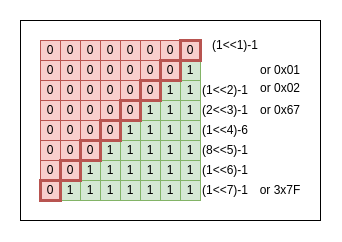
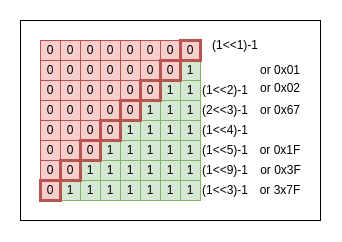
  <mxCell id="0" />
  <mxCell id="1" parent="0" />
  <mxCell id="2" value="" style="rounded=0;whiteSpace=wrap;html=1;" parent="1" vertex="1"><mxGeometry x="20" y="20" width="300" height="200" as="geometry" /></mxCell>
  <mxCell id="3" value="0" style="rounded=0;whiteSpace=wrap;html=1;fillColor=#f8cecc;strokeColor=#b85450;" parent="1" vertex="1"><mxGeometry x="80" y="40" width="20" height="20" as="geometry" /></mxCell>
  <mxCell id="4" value="0" style="rounded=0;whiteSpace=wrap;html=1;fillColor=#f8cecc;strokeColor=#b85450;" parent="1" vertex="1"><mxGeometry x="100" y="40" width="20" height="20" as="geometry" /></mxCell>
  <mxCell id="5" value="0" style="rounded=0;whiteSpace=wrap;html=1;fillColor=#f8cecc;strokeColor=#b85450;" parent="1" vertex="1"><mxGeometry x="120" y="40" width="20" height="20" as="geometry" /></mxCell>
  <mxCell id="6" value="0" style="rounded=0;whiteSpace=wrap;html=1;fillColor=#f8cecc;strokeColor=#b85450;" parent="1" vertex="1"><mxGeometry x="140" y="40" width="20" height="20" as="geometry" /></mxCell>
  <mxCell id="7" value="0" style="rounded=0;whiteSpace=wrap;html=1;fillColor=#f8cecc;strokeColor=#b85450;" parent="1" vertex="1"><mxGeometry x="160" y="40" width="20" height="20" as="geometry" /></mxCell>
  <mxCell id="8" value="0" style="rounded=0;whiteSpace=wrap;html=1;fillColor=#f8cecc;strokeColor=#b85450;" parent="1" vertex="1"><mxGeometry x="40" y="60" width="20" height="20" as="geometry" /></mxCell>
  <mxCell id="9" value="0" style="rounded=0;whiteSpace=wrap;html=1;fillColor=#f8cecc;strokeColor=#b85450;" parent="1" vertex="1"><mxGeometry x="60" y="60" width="20" height="20" as="geometry" /></mxCell>
  <mxCell id="10" value="0" style="rounded=0;whiteSpace=wrap;html=1;fillColor=#f8cecc;strokeColor=#b85450;" parent="1" vertex="1"><mxGeometry x="80" y="60" width="20" height="20" as="geometry" /></mxCell>
  <mxCell id="11" value="0" style="rounded=0;whiteSpace=wrap;html=1;fillColor=#f8cecc;strokeColor=#b85450;" parent="1" vertex="1"><mxGeometry x="100" y="60" width="20" height="20" as="geometry" /></mxCell>
  <mxCell id="12" value="0" style="rounded=0;whiteSpace=wrap;html=1;fillColor=#f8cecc;strokeColor=#b85450;" parent="1" vertex="1"><mxGeometry x="120" y="60" width="20" height="20" as="geometry" /></mxCell>
  <mxCell id="13" value="0" style="rounded=0;whiteSpace=wrap;html=1;fillColor=#f8cecc;strokeColor=#b85450;" parent="1" vertex="1"><mxGeometry x="140" y="60" width="20" height="20" as="geometry" /></mxCell>
  <mxCell id="14" value="1" style="rounded=0;whiteSpace=wrap;html=1;fillColor=#d5e8d4;strokeColor=#82b366;" parent="1" vertex="1"><mxGeometry x="180" y="60" width="20" height="20" as="geometry" /></mxCell>
  <mxCell id="15" value="0" style="rounded=0;whiteSpace=wrap;html=1;fillColor=#f8cecc;strokeColor=#b85450;" parent="1" vertex="1"><mxGeometry x="40" y="80" width="20" height="20" as="geometry" /></mxCell>
  <mxCell id="16" value="0" style="rounded=0;whiteSpace=wrap;html=1;fillColor=#f8cecc;strokeColor=#b85450;" parent="1" vertex="1"><mxGeometry x="60" y="80" width="20" height="20" as="geometry" /></mxCell>
  <mxCell id="17" value="0" style="rounded=0;whiteSpace=wrap;html=1;fillColor=#f8cecc;strokeColor=#b85450;" parent="1" vertex="1"><mxGeometry x="80" y="80" width="20" height="20" as="geometry" /></mxCell>
  <mxCell id="18" value="0" style="rounded=0;whiteSpace=wrap;html=1;fillColor=#f8cecc;strokeColor=#b85450;" parent="1" vertex="1"><mxGeometry x="100" y="80" width="20" height="20" as="geometry" /></mxCell>
  <mxCell id="19" value="0" style="rounded=0;whiteSpace=wrap;html=1;fillColor=#f8cecc;strokeColor=#b85450;" parent="1" vertex="1"><mxGeometry x="120" y="80" width="20" height="20" as="geometry" /></mxCell>
  <mxCell id="20" value="1" style="rounded=0;whiteSpace=wrap;html=1;fillColor=#d5e8d4;strokeColor=#82b366;" parent="1" vertex="1"><mxGeometry x="160" y="80" width="20" height="20" as="geometry" /></mxCell>
  <mxCell id="21" value="1" style="rounded=0;whiteSpace=wrap;html=1;fillColor=#d5e8d4;strokeColor=#82b366;" parent="1" vertex="1"><mxGeometry x="180" y="80" width="20" height="20" as="geometry" /></mxCell>
  <mxCell id="22" value="0" style="rounded=0;whiteSpace=wrap;html=1;fillColor=#f8cecc;strokeColor=#b85450;" parent="1" vertex="1"><mxGeometry x="40" y="100" width="20" height="20" as="geometry" /></mxCell>
  <mxCell id="23" value="0" style="rounded=0;whiteSpace=wrap;html=1;fillColor=#f8cecc;strokeColor=#b85450;" parent="1" vertex="1"><mxGeometry x="60" y="100" width="20" height="20" as="geometry" /></mxCell>
  <mxCell id="24" value="0" style="rounded=0;whiteSpace=wrap;html=1;fillColor=#f8cecc;strokeColor=#b85450;" parent="1" vertex="1"><mxGeometry x="80" y="100" width="20" height="20" as="geometry" /></mxCell>
  <mxCell id="25" value="0" style="rounded=0;whiteSpace=wrap;html=1;fillColor=#f8cecc;strokeColor=#b85450;" parent="1" vertex="1"><mxGeometry x="100" y="100" width="20" height="20" as="geometry" /></mxCell>
  <mxCell id="26" value="1" style="rounded=0;whiteSpace=wrap;html=1;fillColor=#d5e8d4;strokeColor=#82b366;" parent="1" vertex="1"><mxGeometry x="140" y="100" width="20" height="20" as="geometry" /></mxCell>
  <mxCell id="27" value="1" style="rounded=0;whiteSpace=wrap;html=1;fillColor=#d5e8d4;strokeColor=#82b366;" parent="1" vertex="1"><mxGeometry x="160" y="100" width="20" height="20" as="geometry" /></mxCell>
  <mxCell id="28" value="1" style="rounded=0;whiteSpace=wrap;html=1;fillColor=#d5e8d4;strokeColor=#82b366;" parent="1" vertex="1"><mxGeometry x="180" y="100" width="20" height="20" as="geometry" /></mxCell>
  <mxCell id="29" value="0" style="rounded=0;whiteSpace=wrap;html=1;fillColor=#f8cecc;strokeColor=#b85450;" parent="1" vertex="1"><mxGeometry x="40" y="120" width="20" height="20" as="geometry" /></mxCell>
  <mxCell id="30" value="0" style="rounded=0;whiteSpace=wrap;html=1;fillColor=#f8cecc;strokeColor=#b85450;" parent="1" vertex="1"><mxGeometry x="60" y="120" width="20" height="20" as="geometry" /></mxCell>
  <mxCell id="31" value="0" style="rounded=0;whiteSpace=wrap;html=1;fillColor=#f8cecc;strokeColor=#b85450;" parent="1" vertex="1"><mxGeometry x="80" y="120" width="20" height="20" as="geometry" /></mxCell>
  <mxCell id="32" value="1" style="rounded=0;whiteSpace=wrap;html=1;fillColor=#d5e8d4;strokeColor=#82b366;" parent="1" vertex="1"><mxGeometry x="120" y="120" width="20" height="20" as="geometry" /></mxCell>
  <mxCell id="33" value="1" style="rounded=0;whiteSpace=wrap;html=1;fillColor=#d5e8d4;strokeColor=#82b366;" parent="1" vertex="1"><mxGeometry x="140" y="120" width="20" height="20" as="geometry" /></mxCell>
  <mxCell id="34" value="1" style="rounded=0;whiteSpace=wrap;html=1;fillColor=#d5e8d4;strokeColor=#82b366;" parent="1" vertex="1"><mxGeometry x="160" y="120" width="20" height="20" as="geometry" /></mxCell>
  <mxCell id="35" value="1" style="rounded=0;whiteSpace=wrap;html=1;fillColor=#d5e8d4;strokeColor=#82b366;" parent="1" vertex="1"><mxGeometry x="180" y="120" width="20" height="20" as="geometry" /></mxCell>
  <mxCell id="36" value="0" style="rounded=0;whiteSpace=wrap;html=1;fillColor=#f8cecc;strokeColor=#b85450;" parent="1" vertex="1"><mxGeometry x="40" y="140" width="20" height="20" as="geometry" /></mxCell>
  <mxCell id="37" value="0" style="rounded=0;whiteSpace=wrap;html=1;fillColor=#f8cecc;strokeColor=#b85450;" parent="1" vertex="1"><mxGeometry x="60" y="140" width="20" height="20" as="geometry" /></mxCell>
  <mxCell id="38" value="1" style="rounded=0;whiteSpace=wrap;html=1;fillColor=#d5e8d4;strokeColor=#82b366;" parent="1" vertex="1"><mxGeometry x="100" y="140" width="20" height="20" as="geometry" /></mxCell>
  <mxCell id="39" value="1" style="rounded=0;whiteSpace=wrap;html=1;fillColor=#d5e8d4;strokeColor=#82b366;" parent="1" vertex="1"><mxGeometry x="120" y="140" width="20" height="20" as="geometry" /></mxCell>
  <mxCell id="40" value="1" style="rounded=0;whiteSpace=wrap;html=1;fillColor=#d5e8d4;strokeColor=#82b366;" parent="1" vertex="1"><mxGeometry x="140" y="140" width="20" height="20" as="geometry" /></mxCell>
  <mxCell id="41" value="1" style="rounded=0;whiteSpace=wrap;html=1;fillColor=#d5e8d4;strokeColor=#82b366;" parent="1" vertex="1"><mxGeometry x="160" y="140" width="20" height="20" as="geometry" /></mxCell>
  <mxCell id="42" value="1" style="rounded=0;whiteSpace=wrap;html=1;fillColor=#d5e8d4;strokeColor=#82b366;" parent="1" vertex="1"><mxGeometry x="180" y="140" width="20" height="20" as="geometry" /></mxCell>
  <mxCell id="43" value="0" style="rounded=0;whiteSpace=wrap;html=1;fillColor=#f8cecc;strokeColor=#b85450;" parent="1" vertex="1"><mxGeometry x="40" y="160" width="20" height="20" as="geometry" /></mxCell>
  <mxCell id="44" value="1" style="rounded=0;whiteSpace=wrap;html=1;fillColor=#d5e8d4;strokeColor=#82b366;" parent="1" vertex="1"><mxGeometry x="80" y="160" width="20" height="20" as="geometry" /></mxCell>
  <mxCell id="45" value="1" style="rounded=0;whiteSpace=wrap;html=1;fillColor=#d5e8d4;strokeColor=#82b366;" parent="1" vertex="1"><mxGeometry x="100" y="160" width="20" height="20" as="geometry" /></mxCell>
  <mxCell id="46" value="1" style="rounded=0;whiteSpace=wrap;html=1;fillColor=#d5e8d4;strokeColor=#82b366;" parent="1" vertex="1"><mxGeometry x="120" y="160" width="20" height="20" as="geometry" /></mxCell>
  <mxCell id="47" value="1" style="rounded=0;whiteSpace=wrap;html=1;fillColor=#d5e8d4;strokeColor=#82b366;" parent="1" vertex="1"><mxGeometry x="140" y="160" width="20" height="20" as="geometry" /></mxCell>
  <mxCell id="48" value="1" style="rounded=0;whiteSpace=wrap;html=1;fillColor=#d5e8d4;strokeColor=#82b366;" parent="1" vertex="1"><mxGeometry x="160" y="160" width="20" height="20" as="geometry" /></mxCell>
  <mxCell id="49" value="1" style="rounded=0;whiteSpace=wrap;html=1;fillColor=#d5e8d4;strokeColor=#82b366;" parent="1" vertex="1"><mxGeometry x="180" y="160" width="20" height="20" as="geometry" /></mxCell>
  <mxCell id="50" value="1" style="rounded=0;whiteSpace=wrap;html=1;fillColor=#d5e8d4;strokeColor=#82b366;" parent="1" vertex="1"><mxGeometry x="60" y="180" width="20" height="20" as="geometry" /></mxCell>
  <mxCell id="51" value="1" style="rounded=0;whiteSpace=wrap;html=1;fillColor=#d5e8d4;strokeColor=#82b366;" parent="1" vertex="1"><mxGeometry x="80" y="180" width="20" height="20" as="geometry" /></mxCell>
  <mxCell id="52" value="1" style="rounded=0;whiteSpace=wrap;html=1;fillColor=#d5e8d4;strokeColor=#82b366;" parent="1" vertex="1"><mxGeometry x="100" y="180" width="20" height="20" as="geometry" /></mxCell>
  <mxCell id="53" value="1" style="rounded=0;whiteSpace=wrap;html=1;fillColor=#d5e8d4;strokeColor=#82b366;" parent="1" vertex="1"><mxGeometry x="120" y="180" width="20" height="20" as="geometry" /></mxCell>
  <mxCell id="54" value="1" style="rounded=0;whiteSpace=wrap;html=1;fillColor=#d5e8d4;strokeColor=#82b366;" parent="1" vertex="1"><mxGeometry x="140" y="180" width="20" height="20" as="geometry" /></mxCell>
  <mxCell id="55" value="1" style="rounded=0;whiteSpace=wrap;html=1;fillColor=#d5e8d4;strokeColor=#82b366;" parent="1" vertex="1"><mxGeometry x="160" y="180" width="20" height="20" as="geometry" /></mxCell>
  <mxCell id="56" value="1" style="rounded=0;whiteSpace=wrap;html=1;fillColor=#d5e8d4;strokeColor=#82b366;" parent="1" vertex="1"><mxGeometry x="180" y="180" width="20" height="20" as="geometry" /></mxCell>
  <mxCell id="57" value="(1&amp;lt;&amp;lt;1)-1" style="text;html=1;strokeColor=none;fillColor=none;align=center;verticalAlign=middle;whiteSpace=wrap;rounded=0;" parent="1" vertex="1"><mxGeometry x="210" y="37.5" width="50" height="15" as="geometry" /></mxCell>
  <mxCell id="58" value="(1&amp;lt;&amp;lt;2)-1" style="text;html=1;strokeColor=none;fillColor=none;align=center;verticalAlign=middle;whiteSpace=wrap;rounded=0;" parent="1" vertex="1"><mxGeometry x="205" y="82.5" width="40" height="15" as="geometry" /></mxCell>
  <mxCell id="59" value="(2&amp;lt;&amp;lt;3)-1" style="text;html=1;strokeColor=none;fillColor=none;align=center;verticalAlign=middle;whiteSpace=wrap;rounded=0;" parent="1" vertex="1"><mxGeometry x="205" y="102.5" width="40" height="15" as="geometry" /></mxCell>
- <mxCell id="60" value="(1&amp;lt;&amp;lt;4)-6" style="text;html=1;strokeColor=none;fillColor=none;align=center;verticalAlign=middle;whiteSpace=wrap;rounded=0;" parent="1" vertex="1"><mxGeometry x="205" y="122.5" width="40" height="15" as="geometry" /></mxCell>
- <mxCell id="61" value="(8&amp;lt;&amp;lt;5)-1" style="text;html=1;strokeColor=none;fillColor=none;align=center;verticalAlign=middle;whiteSpace=wrap;rounded=0;" parent="1" vertex="1"><mxGeometry x="205" y="142.5" width="40" height="15" as="geometry" /></mxCell>
- <mxCell id="62" value="(1&amp;lt;&amp;lt;6)-1" style="text;html=1;strokeColor=none;fillColor=none;align=center;verticalAlign=middle;whiteSpace=wrap;rounded=0;" parent="1" vertex="1"><mxGeometry x="205" y="162.5" width="40" height="15" as="geometry" /></mxCell>
- <mxCell id="63" value="(1&amp;lt;&amp;lt;7)-1" style="text;html=1;strokeColor=none;fillColor=none;align=center;verticalAlign=middle;whiteSpace=wrap;rounded=0;" parent="1" vertex="1"><mxGeometry x="205" y="182.5" width="40" height="15" as="geometry" /></mxCell>
+ <mxCell id="60" value="(1&amp;lt;&amp;lt;4)-1" style="text;html=1;strokeColor=none;fillColor=none;align=center;verticalAlign=middle;whiteSpace=wrap;rounded=0;" parent="1" vertex="1"><mxGeometry x="205" y="122.5" width="40" height="15" as="geometry" /></mxCell>
+ <mxCell id="61" value="(1&amp;lt;&amp;lt;5)-1" style="text;html=1;strokeColor=none;fillColor=none;align=center;verticalAlign=middle;whiteSpace=wrap;rounded=0;" parent="1" vertex="1"><mxGeometry x="205" y="142.5" width="40" height="15" as="geometry" /></mxCell>
+ <mxCell id="62" value="(1&amp;lt;&amp;lt;9)-1" style="text;html=1;strokeColor=none;fillColor=none;align=center;verticalAlign=middle;whiteSpace=wrap;rounded=0;" parent="1" vertex="1"><mxGeometry x="205" y="162.5" width="40" height="15" as="geometry" /></mxCell>
+ <mxCell id="63" value="(1&amp;lt;&amp;lt;3)-1" style="text;html=1;strokeColor=none;fillColor=none;align=center;verticalAlign=middle;whiteSpace=wrap;rounded=0;" parent="1" vertex="1"><mxGeometry x="205" y="182.5" width="40" height="15" as="geometry" /></mxCell>
  <mxCell id="64" value="or 0x01" style="text;html=1;strokeColor=none;fillColor=none;align=center;verticalAlign=middle;whiteSpace=wrap;rounded=0;" parent="1" vertex="1"><mxGeometry x="250" y="62.5" width="60" height="15" as="geometry" /></mxCell>
  <mxCell id="65" value="or 0x02" style="text;html=1;strokeColor=none;fillColor=none;align=center;verticalAlign=middle;whiteSpace=wrap;rounded=0;" parent="1" vertex="1"><mxGeometry x="255" y="80" width="50" height="15" as="geometry" /></mxCell>
  <mxCell id="66" value="or 0x67" style="text;html=1;strokeColor=none;fillColor=none;align=center;verticalAlign=middle;whiteSpace=wrap;rounded=0;" parent="1" vertex="1"><mxGeometry x="255" y="102.5" width="50" height="15" as="geometry" /></mxCell>
+ <mxCell id="67" value="or 0x1F" style="text;html=1;strokeColor=none;fillColor=none;align=center;verticalAlign=middle;whiteSpace=wrap;rounded=0;" parent="1" vertex="1"><mxGeometry x="255" y="142.5" width="50" height="15" as="geometry" /></mxCell>
+ <mxCell id="68" value="or 0x3F" style="text;html=1;strokeColor=none;fillColor=none;align=center;verticalAlign=middle;whiteSpace=wrap;rounded=0;" parent="1" vertex="1"><mxGeometry x="257.5" y="162.5" width="45" height="15" as="geometry" /></mxCell>
  <mxCell id="69" value="or 3x7F" style="text;html=1;strokeColor=none;fillColor=none;align=center;verticalAlign=middle;whiteSpace=wrap;rounded=0;" parent="1" vertex="1"><mxGeometry x="255" y="182.5" width="50" height="15" as="geometry" /></mxCell>
  <mxCell id="70" value="0" style="rounded=0;whiteSpace=wrap;html=1;fillColor=#f8cecc;strokeColor=#b85450;" parent="1" vertex="1"><mxGeometry x="60" y="40" width="20" height="20" as="geometry" /></mxCell>
  <mxCell id="71" value="0" style="rounded=0;whiteSpace=wrap;html=1;fillColor=#f8cecc;strokeColor=#b85450;" parent="1" vertex="1"><mxGeometry x="40" y="40" width="20" height="20" as="geometry" /></mxCell>
  <mxCell id="72" value="0" style="rounded=0;whiteSpace=wrap;html=1;fillColor=#f8cecc;strokeColor=#b85450;strokeWidth=3;" parent="1" vertex="1"><mxGeometry x="180" y="40" width="20" height="20" as="geometry" /></mxCell>
  <mxCell id="73" value="0" style="rounded=0;whiteSpace=wrap;html=1;fillColor=#f8cecc;strokeColor=#b85450;strokeWidth=3;" parent="1" vertex="1"><mxGeometry x="160" y="60" width="20" height="20" as="geometry" /></mxCell>
  <mxCell id="74" value="0" style="rounded=0;whiteSpace=wrap;html=1;fillColor=#f8cecc;strokeColor=#b85450;strokeWidth=3;" parent="1" vertex="1"><mxGeometry x="140" y="80" width="20" height="20" as="geometry" /></mxCell>
  <mxCell id="75" value="0" style="rounded=0;whiteSpace=wrap;html=1;fillColor=#f8cecc;strokeColor=#b85450;direction=south;strokeWidth=3;" parent="1" vertex="1"><mxGeometry x="120" y="100" width="20" height="20" as="geometry" /></mxCell>
  <mxCell id="76" value="0" style="rounded=0;whiteSpace=wrap;html=1;fillColor=#f8cecc;strokeColor=#b85450;strokeWidth=3;" parent="1" vertex="1"><mxGeometry x="100" y="120" width="20" height="20" as="geometry" /></mxCell>
  <mxCell id="77" value="0" style="rounded=0;whiteSpace=wrap;html=1;fillColor=#f8cecc;strokeColor=#b85450;strokeWidth=3;" parent="1" vertex="1"><mxGeometry x="80" y="140" width="20" height="20" as="geometry" /></mxCell>
  <mxCell id="78" value="0" style="rounded=0;whiteSpace=wrap;html=1;fillColor=#f8cecc;strokeColor=#b85450;strokeWidth=3;" parent="1" vertex="1"><mxGeometry x="60" y="160" width="20" height="20" as="geometry" /></mxCell>
  <mxCell id="79" value="0" style="rounded=0;whiteSpace=wrap;html=1;fillColor=#f8cecc;strokeColor=#b85450;strokeWidth=3;" parent="1" vertex="1"><mxGeometry x="40" y="180" width="20" height="20" as="geometry" /></mxCell>
